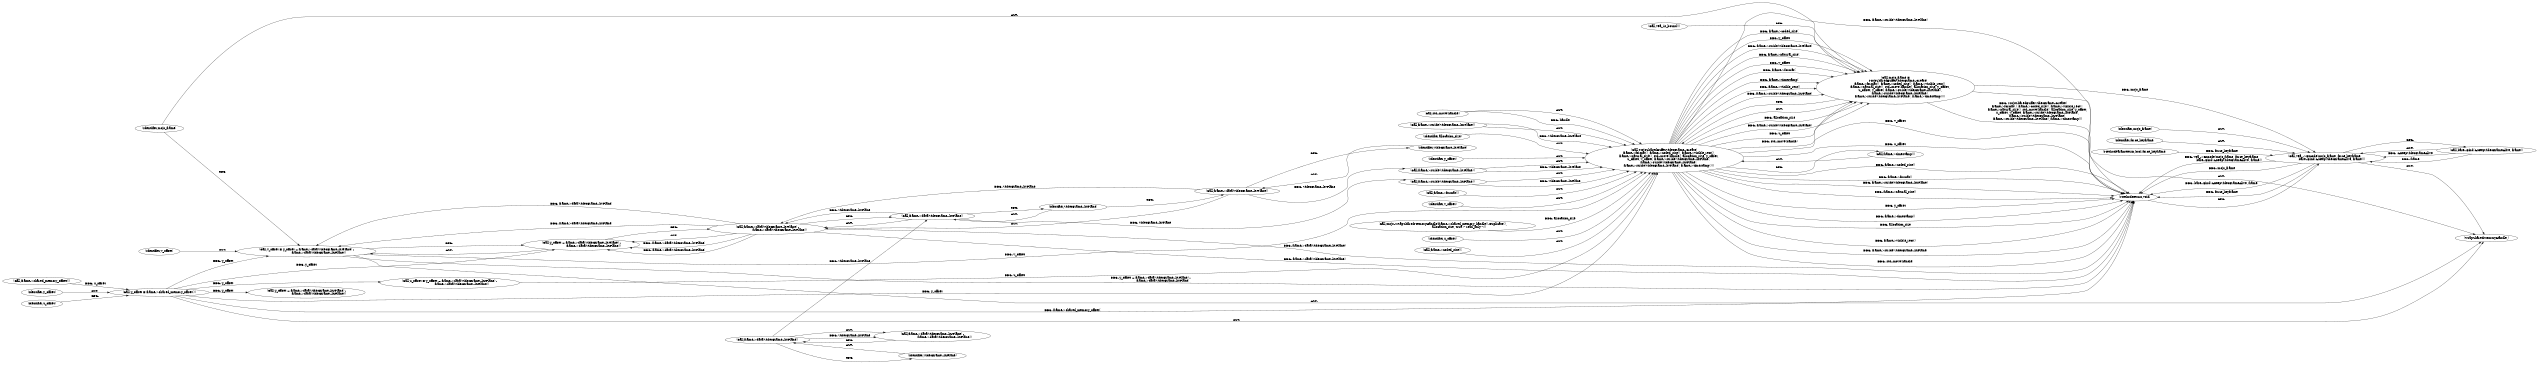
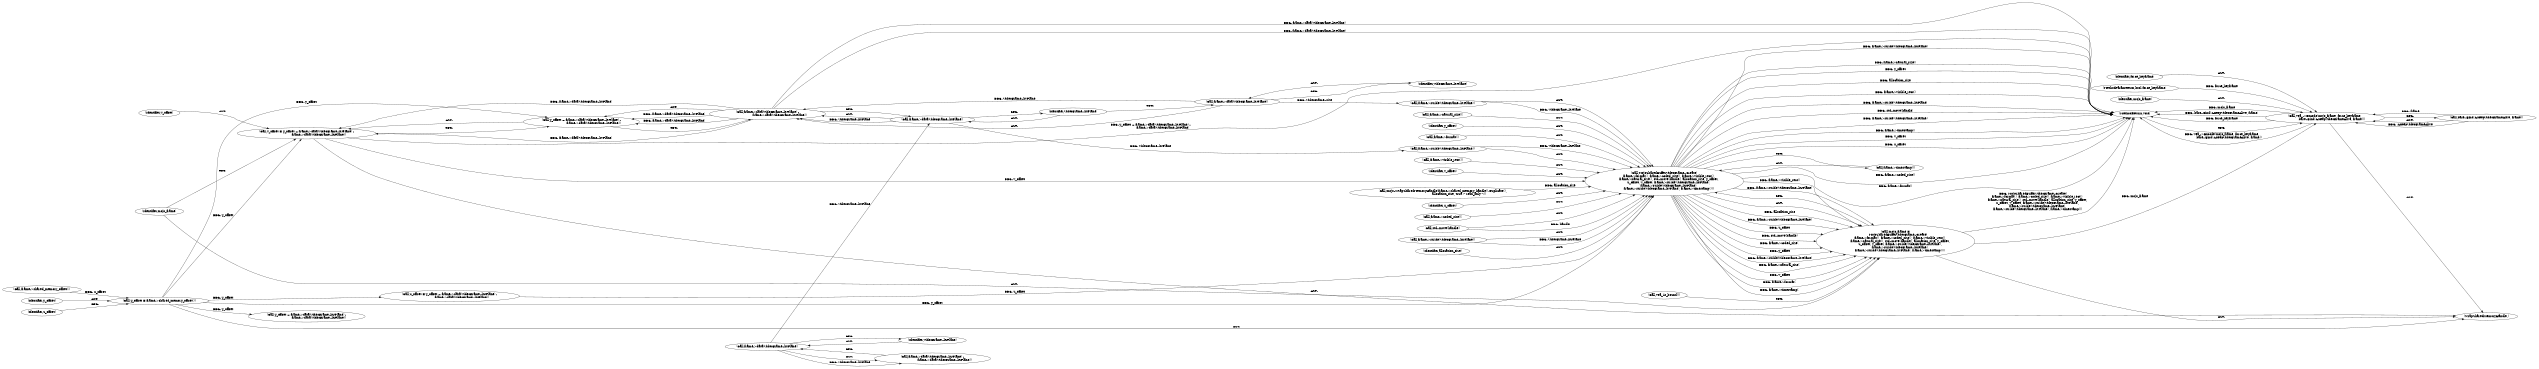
  digraph {
    rankdir=LR
    n1 [label="(Call,v_offset = y_offset + frame->data(VideoFrame::kVPlane) -\n                          frame->data(VideoFrame::kYPlane))"]
    n2 [label="(Call,MojoSharedBufferVideoFrame::Create(\n          frame->format(), frame->coded_size(), frame->visible_rect(),\n          frame->natural_size(), std::move(handle), allocation_size, y_offset,\n          u_offset, v_offset, frame->stride(VideoFrame::kYPlane),\n          frame->stride(VideoFrame::kUPlane),\n          frame->stride(VideoFrame::kVPlane), frame->timestamp()))"]
    n3 [label="(Call,y_offset + frame->data(VideoFrame::kVPlane) -\n                          frame->data(VideoFrame::kYPlane))"]
    n4 [label="(WrapSharedMemoryHandle,)"]
    n5 [label="(MethodReturn,void)"]
    n6 [label="(Call,mojo_frame =\n      MojoSharedBufferVideoFrame::Create(\n          frame->format(), frame->coded_size(), frame->visible_rect(),\n          frame->natural_size(), std::move(handle), allocation_size, y_offset,\n          u_offset, v_offset, frame->stride(VideoFrame::kYPlane),\n          frame->stride(VideoFrame::kUPlane),\n          frame->stride(VideoFrame::kVPlane), frame->timestamp()))"]
    n7 [label="(Call,frame->timestamp())"]
    n8 [label="(Call,frame->data(VideoFrame::kVPlane) -\n                          frame->data(VideoFrame::kYPlane))"]
    n9 [label="(Call,vea_->Encode(mojo_frame, force_keyframe,\n               base::Bind(&KeepVideoFrameAlive, frame)))"]
    n10 [label="(Call,y_offset = frame->shared_memory_offset())"]
    n11 [label="(Call,y_offset + frame->data(VideoFrame::kUPlane) -\n                          frame->data(VideoFrame::kYPlane))"]
    n12 [label="(Call,u_offset = y_offset + frame->data(VideoFrame::kUPlane) -\n                          frame->data(VideoFrame::kYPlane))"]
    n13 [label="(Call,frame->shared_memory_offset())"]
    n14 [label="(Call,frame->data(VideoFrame::kYPlane))"]
    n15 [label="(Identifier,VideoFrame::kYPlane)"]
    n16 [label="(Call,frame->stride(VideoFrame::kYPlane))"]
    n17 [label="(Call,frame->data(VideoFrame::kVPlane))"]
    n18 [label="(Call,frame->stride(VideoFrame::kVPlane))"]
    n19 [label="(Identifier,VideoFrame::kVPlane)"]
    n20 [label="(Call,frame->data(VideoFrame::kYPlane))"]
    n21 [label="(Identifier,VideoFrame::kYPlane)"]
    n22 [label="(Call,frame->data(VideoFrame::kUPlane) -\n                          frame->data(VideoFrame::kYPlane))"]
    n23 [label="(Call,base::Bind(&KeepVideoFrameAlive, frame))"]
    n24 [label="(Call,mojo::WrapSharedMemoryHandle(frame->shared_memory_handle().Duplicate(),\n                                   allocation_size, true /* read_only */))"]
    n25 [label="(Identifier,u_offset)"]
    n26 [label="(Identifier,mojo_frame)"]
    n27 [label="(Call,frame->coded_size())"]
    n28 [label="(Identifier,y_offset)"]
    n29 [label="(Call,vea_.is_bound())"]
    n30 [label="(Call,std::move(handle))"]
    n31 [label="(Call,frame->stride(VideoFrame::kUPlane))"]
    n32 [label="(Identifier,v_offset)"]
    n33 [label="(Identifier,allocation_size)"]
+   n34 [label="(Call,frame->natural_size())"]
    n35 [label="(Identifier,force_keyframe)"]
    n36 [label="(Identifier,y_offset)"]
    n37 [label="(Identifier,mojo_frame)"]
    n38 [label="(Call,frame->format())"]
+   n39 [label="(Call,frame->visible_rect())"]
    n40 [label="(Identifier,v_offset)"]
    n41 [label="(MethodParameterIn,bool force_keyframe)"]
    n42 [label="(Identifier,u_offset)"]
    n1 -> n2 [label="DDG: v_offset"]
    n1 -> n3 [label="CFG: "]
    n1 -> n4 [label="AST: "]
    n1 -> n5 [label="DDG: y_offset + frame->data(VideoFrame::kVPlane) -\n                          frame->data(VideoFrame::kYPlane)"]
    n2 -> n5 [label="DDG: y_offset"]
    n2 -> n5 [label="DDG: frame->timestamp()"]
    n2 -> n5 [label="DDG: allocation_size"]
    n2 -> n5 [label="DDG: frame->visible_rect()"]
    n2 -> n5 [label="DDG: frame->stride(VideoFrame::kYPlane)"]
    n2 -> n5 [label="DDG: std::move(handle)"]
    n2 -> n5 [label="DDG: frame->stride(VideoFrame::kVPlane)"]
    n2 -> n5 [label="DDG: v_offset"]
    n2 -> n5 [label="DDG: u_offset"]
    n2 -> n5 [label="DDG: frame->coded_size()"]
    n2 -> n5 [label="DDG: frame->format()"]
    n2 -> n5 [label="DDG: frame->stride(VideoFrame::kUPlane)"]
    n2 -> n5 [label="DDG: frame->natural_size()"]
    n2 -> n6 [label="AST: "]
    n2 -> n6 [label="DDG: allocation_size"]
    n2 -> n6 [label="DDG: frame->stride(VideoFrame::kYPlane)"]
    n2 -> n6 [label="DDG: u_offset"]
    n2 -> n6 [label="DDG: std::move(handle)"]
    n2 -> n6 [label="DDG: frame->coded_size()"]
    n2 -> n6 [label="DDG: y_offset"]
    n2 -> n6 [label="DDG: frame->stride(VideoFrame::kVPlane)"]
    n2 -> n6 [label="DDG: frame->natural_size()"]
    n2 -> n6 [label="DDG: v_offset"]
    n2 -> n6 [label="DDG: frame->format()"]
    n2 -> n6 [label="DDG: frame->timestamp()"]
    n2 -> n6 [label="DDG: frame->visible_rect()"]
    n2 -> n6 [label="DDG: frame->stride(VideoFrame::kUPlane)"]
    n2 -> n7 [label="CFG: "]
    n3 -> n1 [label="AST: "]
    n3 -> n8 [label="CFG: "]
    n5 -> n9 [label="CFG: "]
    n6 -> n2 [label="CFG: "]
    n6 -> n4 [label="AST: "]
    n6 -> n5 [label="DDG: MojoSharedBufferVideoFrame::Create(\n          frame->format(), frame->coded_size(), frame->visible_rect(),\n          frame->natural_size(), std::move(handle), allocation_size, y_offset,\n          u_offset, v_offset, frame->stride(VideoFrame::kYPlane),\n          frame->stride(VideoFrame::kUPlane),\n          frame->stride(VideoFrame::kVPlane), frame->timestamp())"]
    n6 -> n9 [label="DDG: mojo_frame"]
    n7 -> n2 [label="AST: "]
    n8 -> n1 [label="DDG: frame->data(VideoFrame::kVPlane)"]
    n8 -> n1 [label="DDG: frame->data(VideoFrame::kYPlane)"]
    n8 -> n3 [label="AST: "]
    n8 -> n3 [label="DDG: frame->data(VideoFrame::kVPlane)"]
    n8 -> n3 [label="DDG: frame->data(VideoFrame::kYPlane)"]
    n8 -> n5 [label="DDG: frame->data(VideoFrame::kVPlane)"]
    n8 -> n5 [label="DDG: frame->data(VideoFrame::kYPlane)"]
    n8 -> n14 [label="CFG: "]
    n9 -> n4 [label="AST: "]
    n9 -> n5 [label="DDG: vea_->Encode(mojo_frame, force_keyframe,\n               base::Bind(&KeepVideoFrameAlive, frame))"]
    n9 -> n5 [label="DDG: mojo_frame"]
    n9 -> n5 [label="DDG: base::Bind(&KeepVideoFrameAlive, frame)"]
    n9 -> n5 [label="DDG: force_keyframe"]
    n9 -> n23 [label="CFG: "]
    n10 -> n1 [label="DDG: y_offset"]
    n10 -> n2 [label="DDG: y_offset"]
    n10 -> n3 [label="DDG: y_offset"]
    n10 -> n4 [label="AST: "]
-   n10 -> n5 [label="DDG: frame->shared_memory_offset()"]
    n10 -> n11 [label="DDG: y_offset"]
    n10 -> n12 [label="DDG: y_offset"]
    n12 -> n2 [label="DDG: u_offset"]
    n13 -> n10 [label="DDG: u_offset"]
    n14 -> n8 [label="AST: "]
    n14 -> n8 [label="DDG: VideoFrame::kYPlane"]
    n14 -> n15 [label="CFG: "]
    n14 -> n16 [label="DDG: VideoFrame::kYPlane"]
    n15 -> n14 [label="AST: "]
    n15 -> n17 [label="CFG: "]
    n16 -> n2 [label="AST: "]
    n16 -> n2 [label="DDG: VideoFrame::kYPlane"]
    n17 -> n8 [label="AST: "]
    n17 -> n8 [label="DDG: VideoFrame::kVPlane"]
-   n17 -> n18 [label="DDG: VideoFrame::kVPlane"]
+   n17 -> n18 [label="DDG: VideoFrame::size"]
    n17 -> n19 [label="CFG: "]
    n18 -> n2 [label="AST: "]
    n18 -> n2 [label="DDG: VideoFrame::kVPlane"]
    n19 -> n17 [label="AST: "]
    n20 -> n14 [label="DDG: VideoFrame::kYPlane"]
    n20 -> n21 [label="CFG: "]
    n20 -> n22 [label="AST: "]
    n20 -> n22 [label="DDG: VideoFrame::kYPlane"]
    n21 -> n20 [label="AST: "]
    n22 -> n20 [label="CFG: "]
    n23 -> n9 [label="AST: "]
    n23 -> n9 [label="DDG: &KeepVideoFrameAlive"]
    n23 -> n9 [label="DDG: frame"]
    n24 -> n2 [label="DDG: allocation_size"]
    n25 -> n2 [label="AST: "]
    n26 -> n9 [label="AST: "]
    n27 -> n2 [label="AST: "]
    n28 -> n10 [label="AST: "]
    n29 -> n6 [label="CFG: "]
    n30 -> n2 [label="AST: "]
    n30 -> n2 [label="DDG: handle"]
    n31 -> n2 [label="AST: "]
    n31 -> n2 [label="DDG: VideoFrame::kUPlane"]
    n32 -> n1 [label="AST: "]
    n33 -> n2 [label="AST: "]
+   n34 -> n2 [label="AST: "]
    n35 -> n9 [label="AST: "]
    n36 -> n2 [label="AST: "]
    n37 -> n1 [label="CFG: "]
    n37 -> n6 [label="AST: "]
    n38 -> n2 [label="AST: "]
+   n39 -> n2 [label="AST: "]
    n40 -> n2 [label="AST: "]
    n41 -> n9 [label="DDG: force_keyframe"]
    n42 -> n10 [label="CFG: "]
  }
